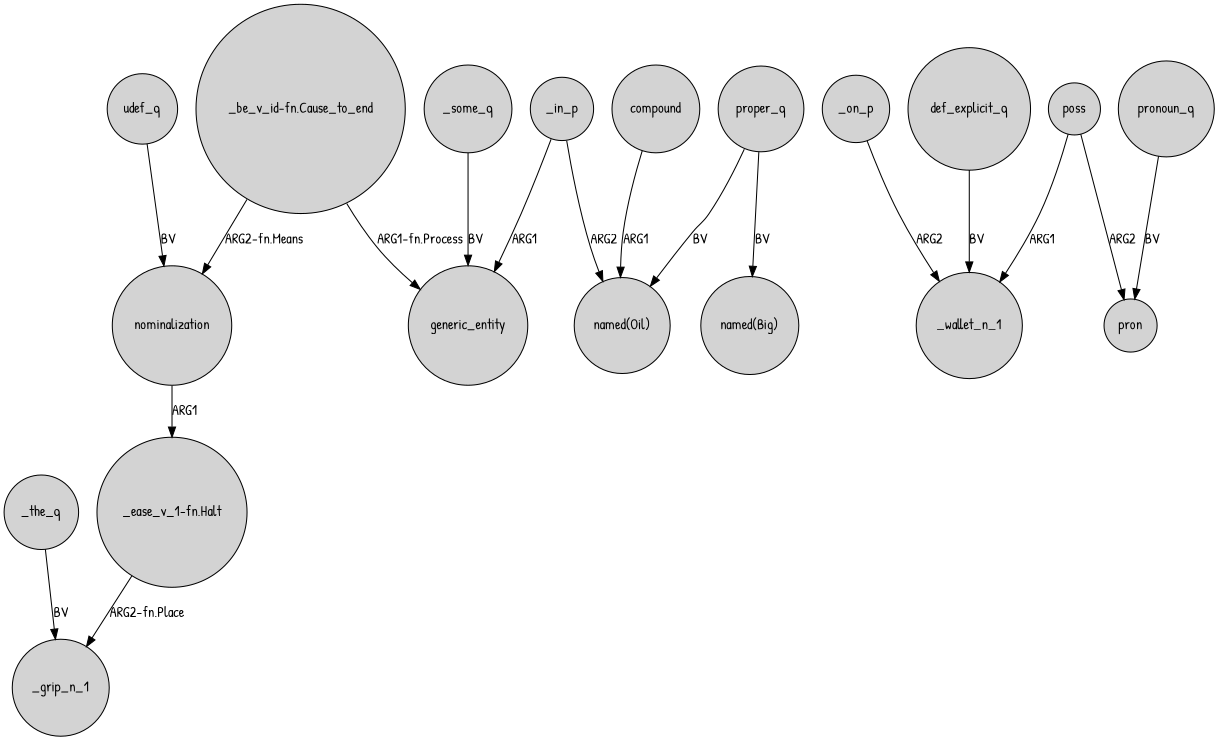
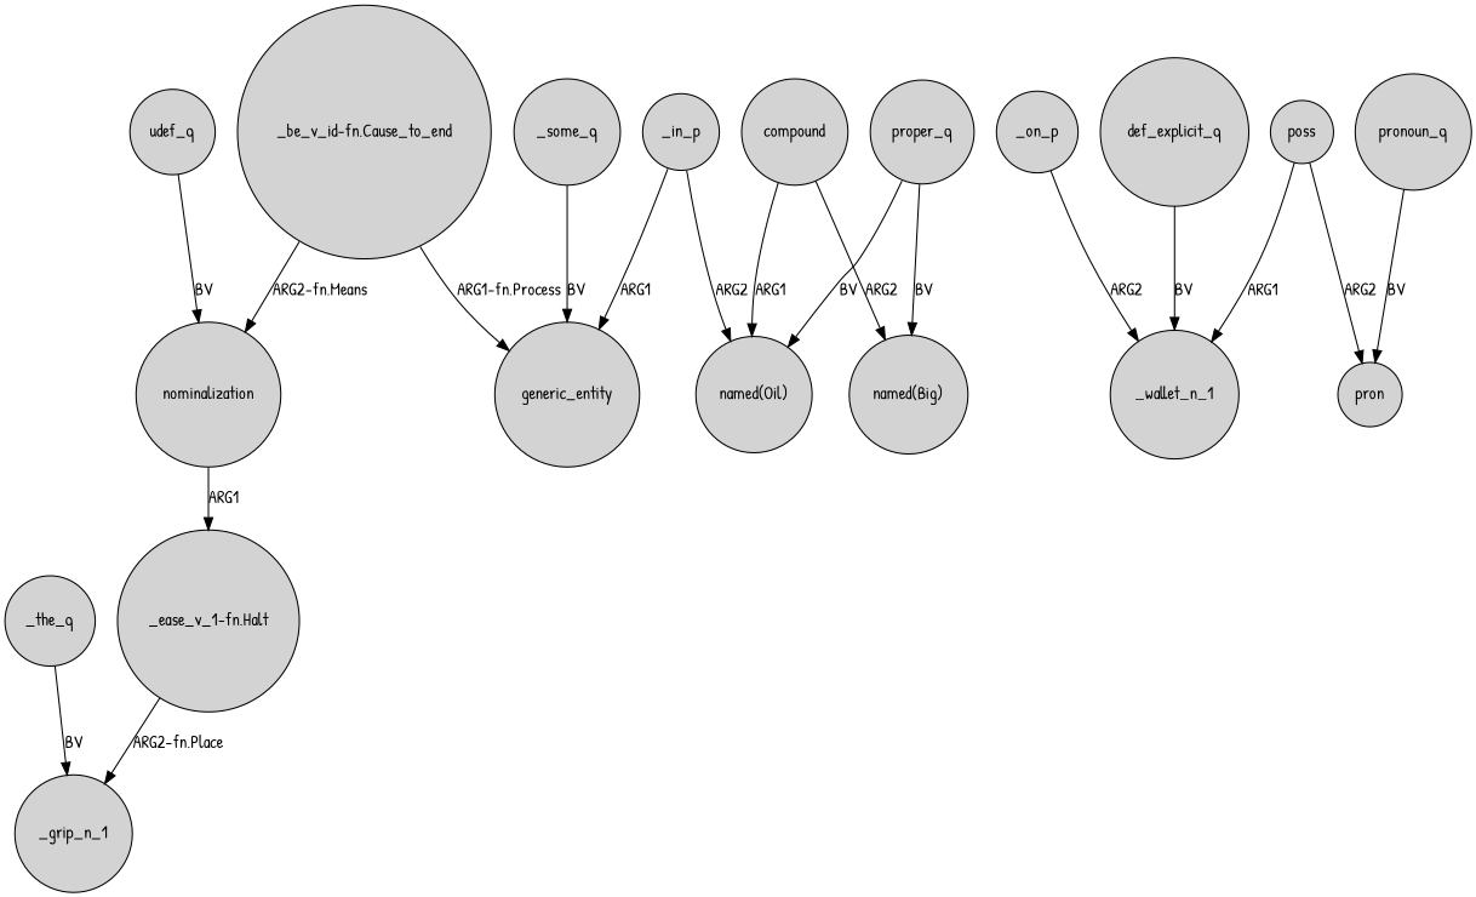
  digraph {
    fontname="Patrick Hand"
    node [fontname="Patrick Hand" shape=circle style=filled]
    edge [fontname="Patrick Hand"]
    _the_q
    _grip_n_1
    compound
    "named(Big)"
    "named(Oil)"
    udef_q
    nominalization
    "_ease_v_1-fn.Halt"
    "_be_v_id-fn.Cause_to_end"
    generic_entity
    _on_p
    _wallet_n_1
    _some_q
    _in_p
    pronoun_q
    pron
    poss
    def_explicit_q
    proper_q
    _the_q -> _grip_n_1 [label=BV]
+   compound -> "named(Big)" [label=ARG2]
    compound -> "named(Oil)" [label=ARG1]
    udef_q -> nominalization [label=BV]
    nominalization -> "_ease_v_1-fn.Halt" [label=ARG1]
    "_ease_v_1-fn.Halt" -> _grip_n_1 [label="ARG2-fn.Place"]
    "_be_v_id-fn.Cause_to_end" -> nominalization [label="ARG2-fn.Means"]
    "_be_v_id-fn.Cause_to_end" -> generic_entity [label="ARG1-fn.Process"]
    _on_p -> _wallet_n_1 [label=ARG2]
    _some_q -> generic_entity [label=BV]
    _in_p -> "named(Oil)" [label=ARG2]
    _in_p -> generic_entity [label=ARG1]
    pronoun_q -> pron [label=BV]
    poss -> _wallet_n_1 [label=ARG1]
    poss -> pron [label=ARG2]
    def_explicit_q -> _wallet_n_1 [label=BV]
    proper_q -> "named(Big)" [label=BV]
    proper_q -> "named(Oil)" [label=BV]
  }
